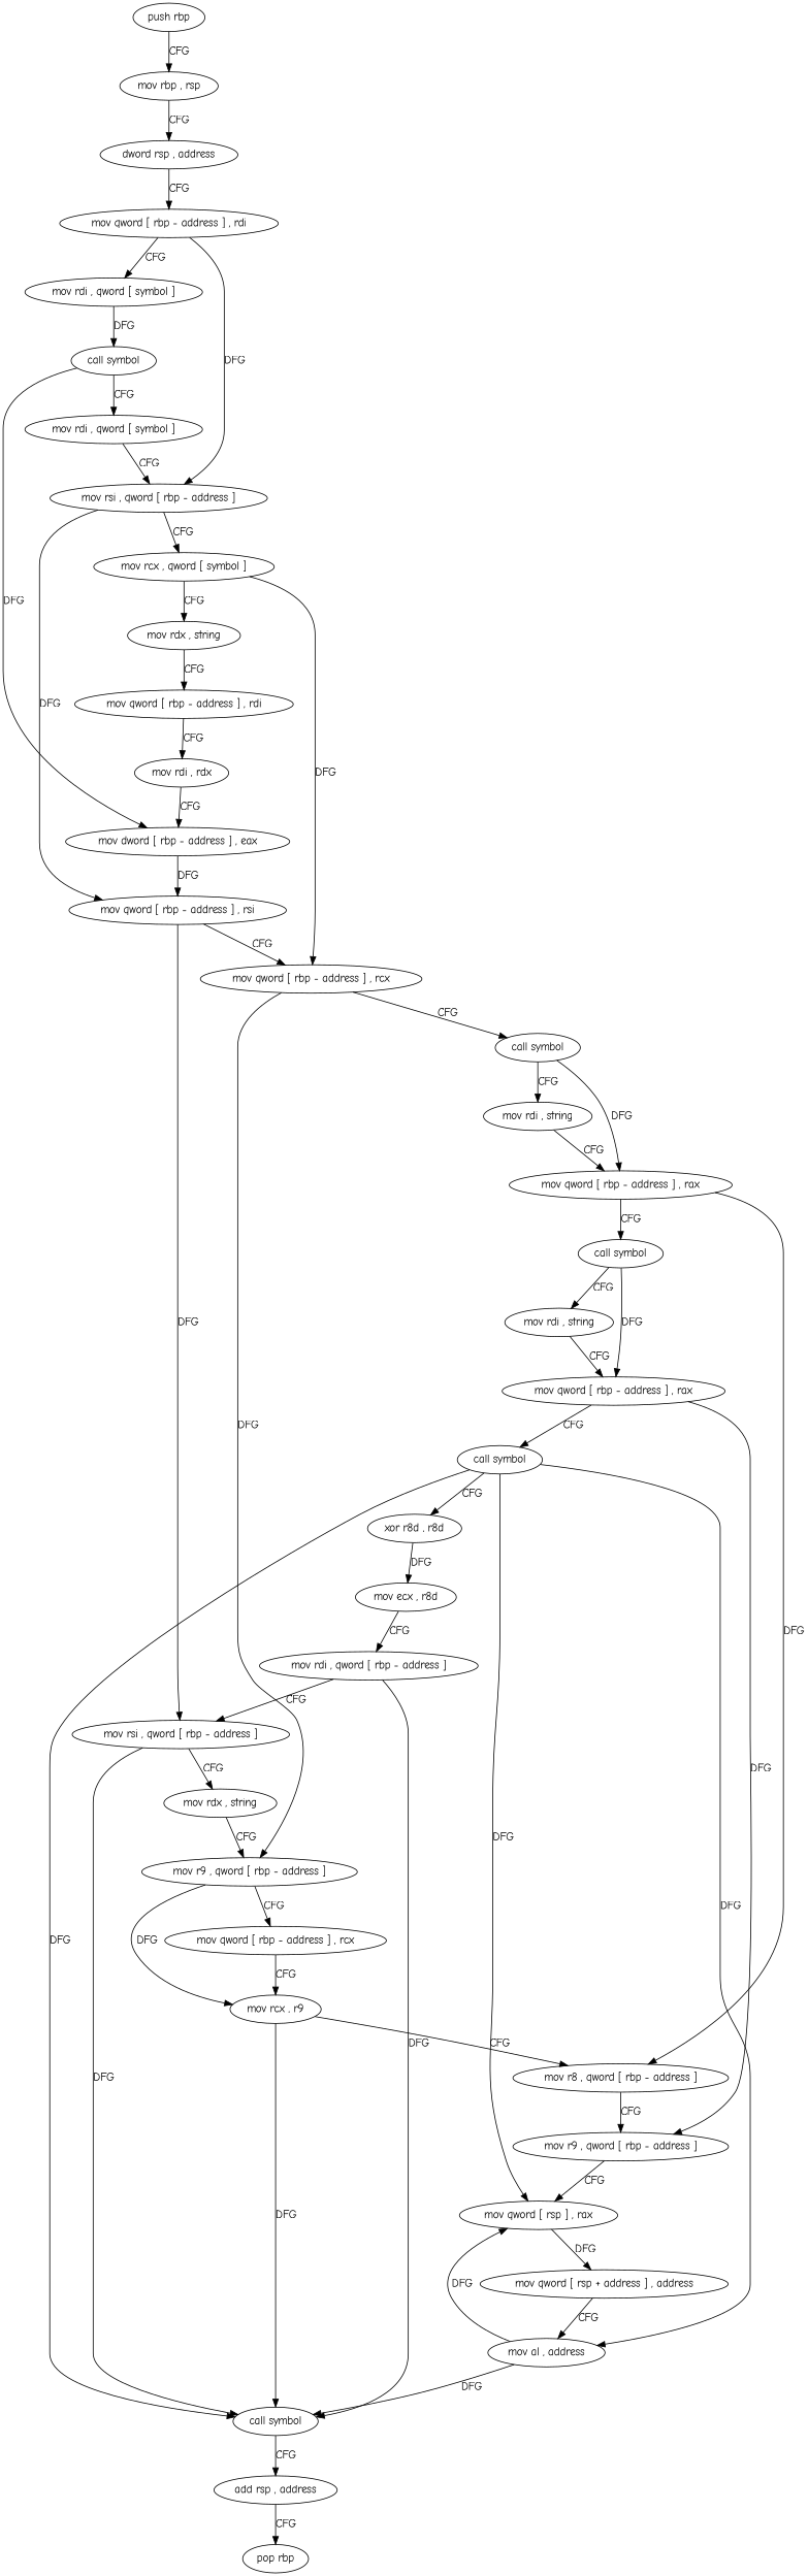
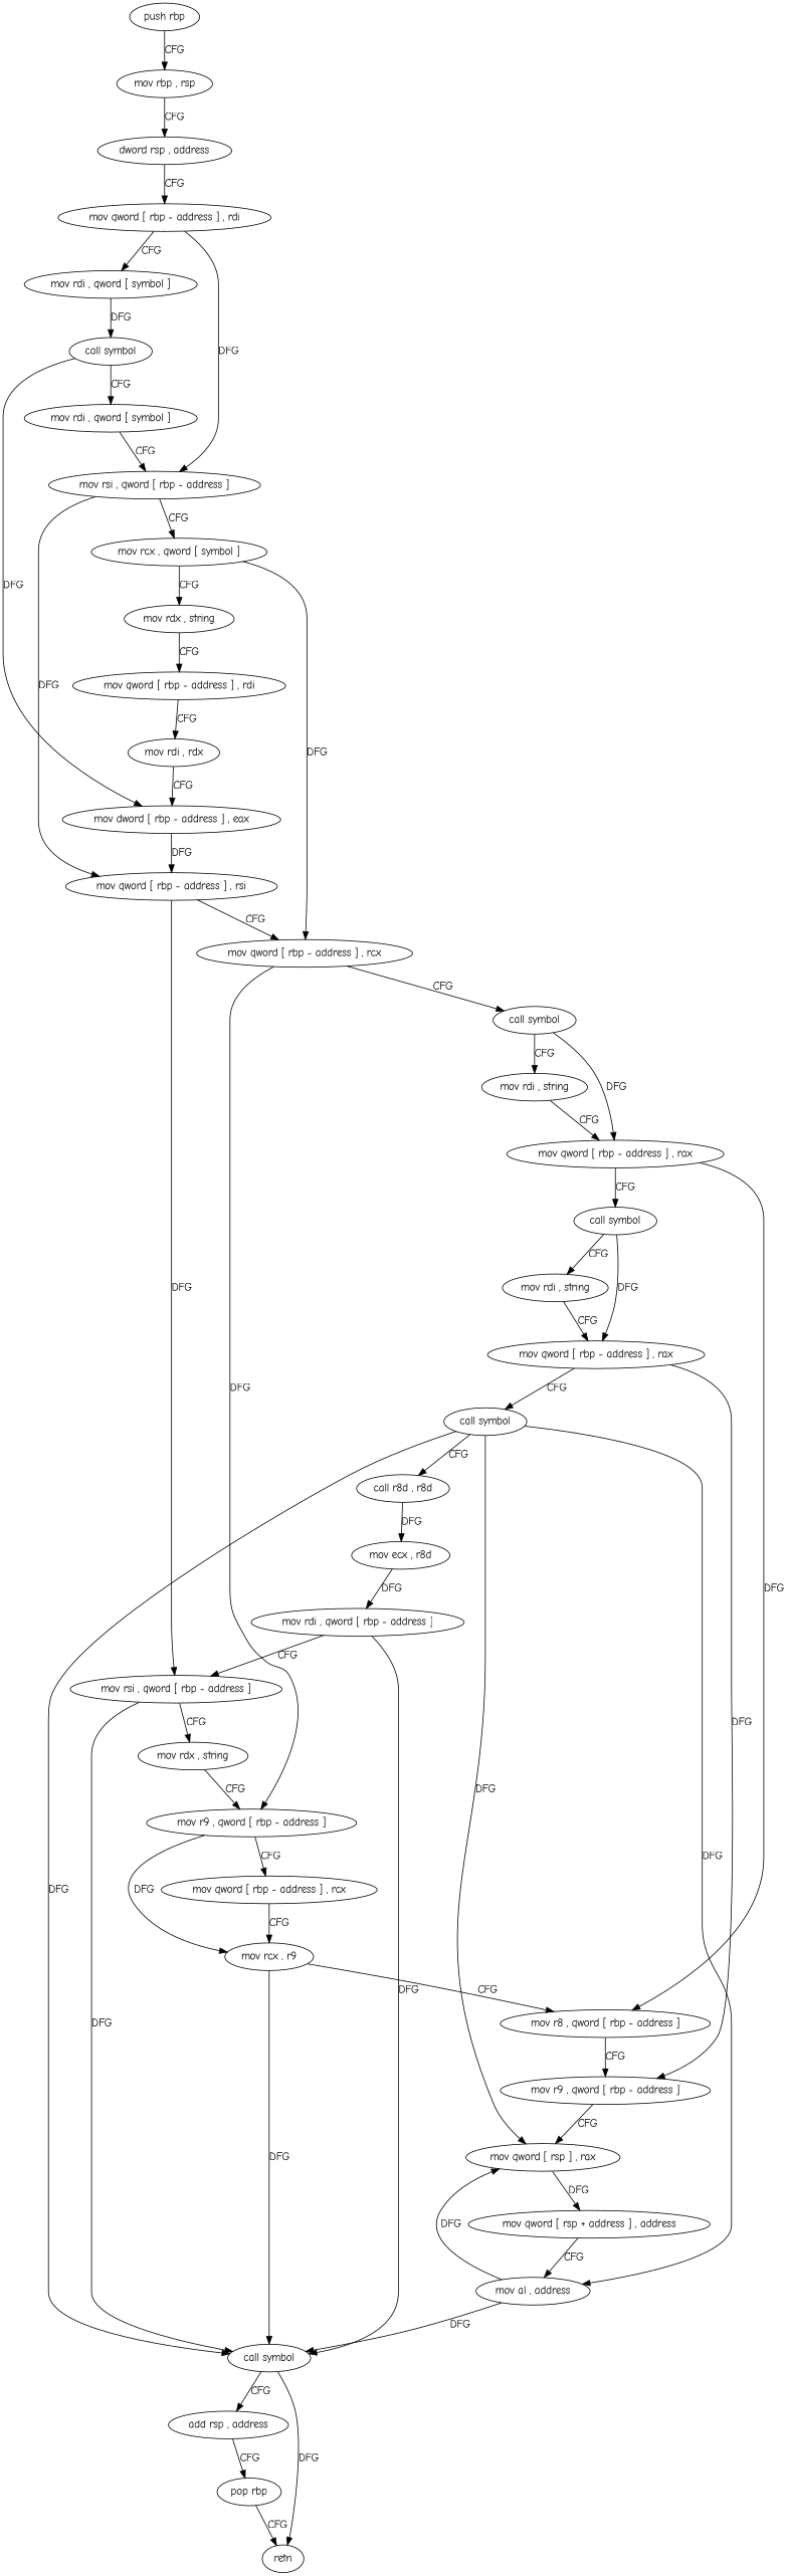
  digraph {
    fontname="Comic Neue"
    node [fontname="Comic Neue"]
    edge [fontname="Comic Neue"]
    n1 [label="push rbp"]
    n2 [label="mov rbp , rsp"]
    n3 [label="dword rsp , address"]
    n4 [label="mov qword [ rbp - address ] , rdi"]
    n5 [label="mov rdi , qword [ symbol ]"]
    n6 [label="mov rsi , qword [ rbp - address ]"]
    n7 [label="call symbol"]
    n8 [label="mov rcx , qword [ symbol ]"]
    n9 [label="mov qword [ rbp - address ] , rsi"]
    n10 [label="mov rdi , qword [ symbol ]"]
    n11 [label="mov dword [ rbp - address ] , eax"]
    n12 [label="mov rdx , string"]
    n13 [label="mov qword [ rbp - address ] , rcx"]
    n14 [label="mov rsi , qword [ rbp - address ]"]
    n15 [label="mov qword [ rbp - address ] , rdi"]
    n16 [label="call symbol"]
    n17 [label="mov r9 , qword [ rbp - address ]"]
    n18 [label="mov rdi , rdx"]
    n19 [label="call symbol"]
    n20 [label="mov rdx , string"]
    n21 [label="mov rdi , string"]
    n22 [label="mov qword [ rbp - address ] , rax"]
    n23 [label="mov qword [ rbp - address ] , rcx"]
    n24 [label="mov rcx , r9"]
    n25 [label="call symbol"]
    n26 [label="mov r8 , qword [ rbp - address ]"]
    n27 [label="mov rdi , string"]
    n28 [label="mov qword [ rbp - address ] , rax"]
    n29 [label="mov r9 , qword [ rbp - address ]"]
    n30 [label="call symbol"]
-   n31 [label="xor r8d , r8d"]
+   n31 [label="call r8d , r8d"]
    n32 [label="mov qword [ rsp ] , rax"]
    n33 [label="mov al , address"]
    n34 [label="mov ecx , r8d"]
    n35 [label="mov qword [ rsp + address ] , address"]
    n36 [label="add rsp , address"]
+   n37 [label=retn]
    n38 [label="mov rdi , qword [ rbp - address ]"]
    n39 [label="pop rbp"]
    n1 -> n2 [label=CFG]
    n2 -> n3 [label=CFG]
    n3 -> n4 [label=CFG]
    n4 -> n5 [label=CFG]
    n4 -> n6 [label=DFG]
    n5 -> n7 [label=DFG]
    n6 -> n8 [label=CFG]
    n6 -> n9 [label=DFG]
    n7 -> n10 [label=CFG]
    n7 -> n11 [label=DFG]
    n8 -> n12 [label=CFG]
    n8 -> n13 [label=DFG]
    n9 -> n13 [label=CFG]
    n9 -> n14 [label=DFG]
    n10 -> n6 [label=CFG]
    n11 -> n9 [label=DFG]
    n12 -> n15 [label=CFG]
    n13 -> n16 [label=CFG]
    n13 -> n17 [label=DFG]
    n14 -> n19 [label=DFG]
    n14 -> n20 [label=CFG]
    n15 -> n18 [label=CFG]
    n16 -> n21 [label=CFG]
    n16 -> n22 [label=DFG]
    n17 -> n23 [label=CFG]
    n17 -> n24 [label=DFG]
    n18 -> n11 [label=CFG]
    n19 -> n36 [label=CFG]
+   n19 -> n37 [label=DFG]
    n20 -> n17 [label=CFG]
    n21 -> n22 [label=CFG]
    n22 -> n25 [label=CFG]
    n22 -> n26 [label=DFG]
    n23 -> n24 [label=CFG]
    n24 -> n19 [label=DFG]
    n24 -> n26 [label=CFG]
    n25 -> n27 [label=CFG]
    n25 -> n28 [label=DFG]
    n26 -> n29 [label=CFG]
    n27 -> n28 [label=CFG]
    n28 -> n29 [label=DFG]
    n28 -> n30 [label=CFG]
    n29 -> n32 [label=CFG]
    n30 -> n19 [label=DFG]
    n30 -> n31 [label=CFG]
    n30 -> n32 [label=DFG]
    n30 -> n33 [label=DFG]
    n31 -> n34 [label=DFG]
    n32 -> n35 [label=DFG]
    n33 -> n19 [label=DFG]
    n33 -> n32 [label=DFG]
-   n34 -> n38 [label=CFG]
+   n34 -> n38 [label=DFG]
    n35 -> n33 [label=CFG]
    n36 -> n39 [label=CFG]
    n38 -> n14 [label=CFG]
    n38 -> n19 [label=DFG]
+   n39 -> n37 [label=CFG]
  }
